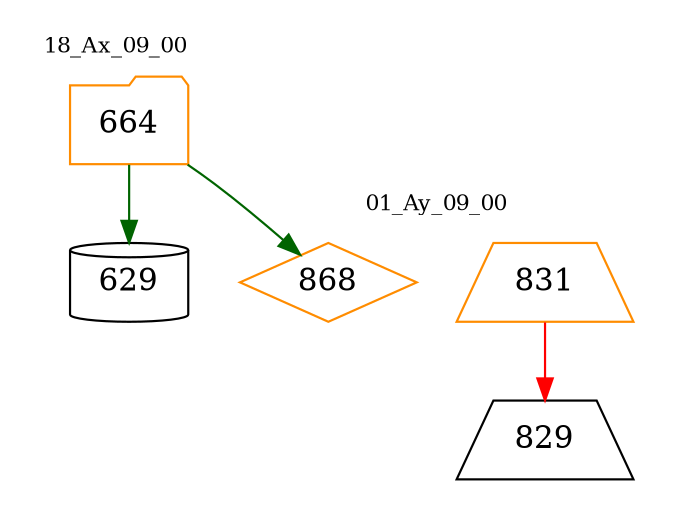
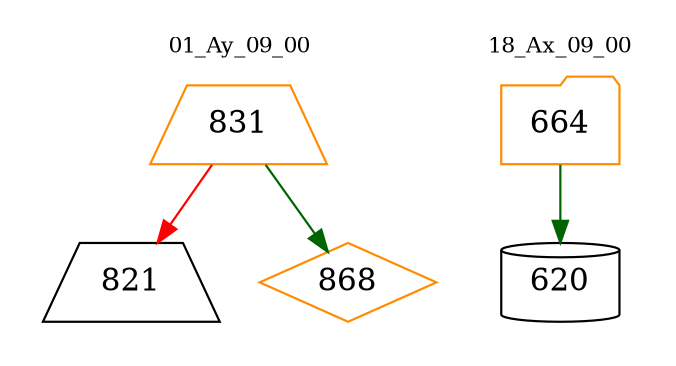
  digraph {
    node [color=darkorange shape=trapezium]
    edge [color=darkgreen]
    n1 [label=831]
-   n2 [color=black label=829]
+   n2 [color=black label=821]
    n3 [label=868 shape=diamond]
    n4 [label=664 shape=folder]
-   n5 [color=black label=629 shape=cylinder]
+   n5 [color=black label=620 shape=cylinder]
    subgraph cluster_1 {
      color=white
      fontsize=10
      label="01_Ay_09_00"
      n1
      n2
      n3
    }
    subgraph cluster_2 {
      color=white
      fontsize=10
      label="18_Ax_09_00"
      n4
      n5
    }
    n1 -> n2 [color=red]
-   n4 -> n3
+   n1 -> n3
    n4 -> n5
  }
